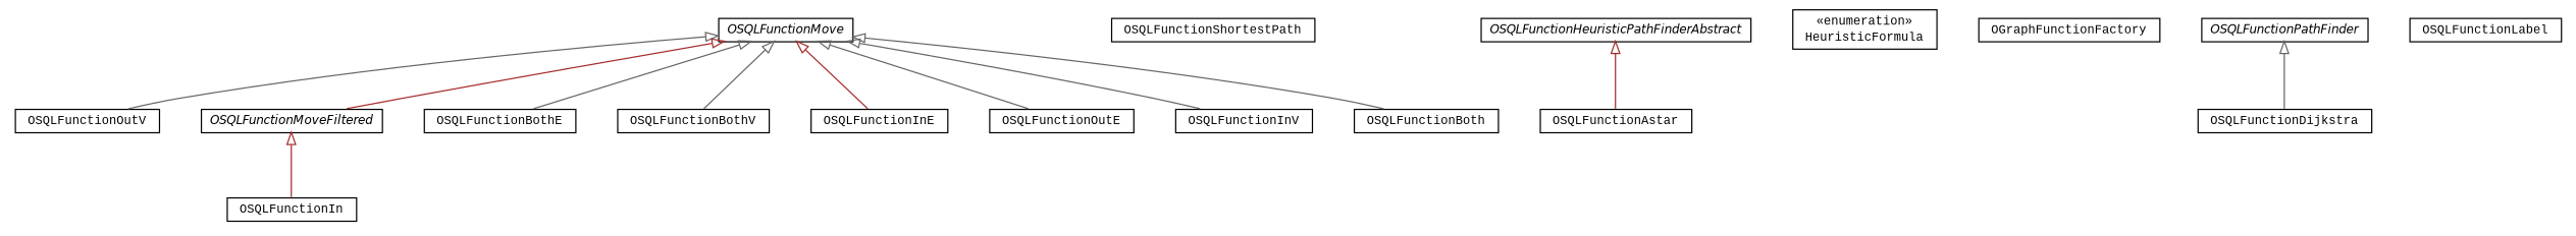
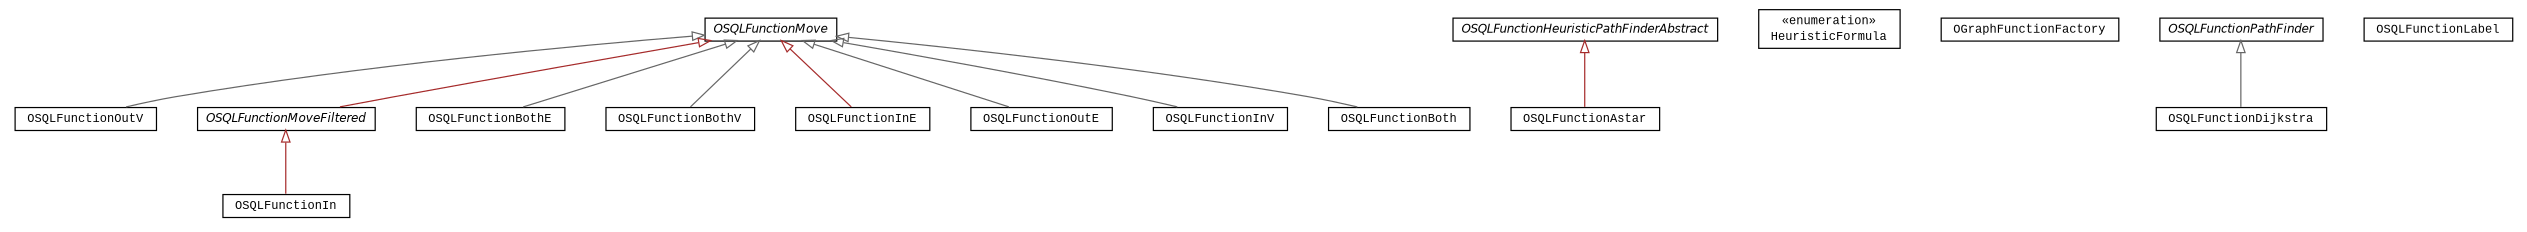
  digraph {
    fontname="Liberation Mono"
    nodesep=0.25
    ranksep=0.5
    node [fontcolor=black fontname="Liberation Mono" fontsize=10.0 shape=plaintext]
    edge [arrowtail=empty color=gray40 dir=back fontname="Liberation Mono" fontsize=10 headport=p labelfontname=Helvetica labelfontsize=10 tailport=p]
    n1 [label=<<table title="com.orientechnologies.orient.graph.sql.functions.OSQLFunctionOutV" border="0" cellborder="1" cellspacing="0" cellpadding="2" port="p" href="./OSQLFunctionOutV.html"> 		<tr><td><table border="0" cellspacing="0" cellpadding="1"> <tr><td align="center" balign="center"> OSQLFunctionOutV </td></tr> 		</table></td></tr> 		</table>>]
    n2 [label=<<table title="com.orientechnologies.orient.graph.sql.functions.OSQLFunctionMove" border="0" cellborder="1" cellspacing="0" cellpadding="2" port="p" href="./OSQLFunctionMove.html"> 		<tr><td><table border="0" cellspacing="0" cellpadding="1"> <tr><td align="center" balign="center"><font face="Helvetica-Oblique"> OSQLFunctionMove </font></td></tr> 		</table></td></tr> 		</table>>]
    n3 [label=<<table title="com.orientechnologies.orient.graph.sql.functions.OSQLFunctionMoveFiltered" border="0" cellborder="1" cellspacing="0" cellpadding="2" port="p" href="./OSQLFunctionMoveFiltered.html"> 		<tr><td><table border="0" cellspacing="0" cellpadding="1"> <tr><td align="center" balign="center"><font face="Helvetica-Oblique"> OSQLFunctionMoveFiltered </font></td></tr> 		</table></td></tr> 		</table>>]
    n4 [label=<<table title="com.orientechnologies.orient.graph.sql.functions.OSQLFunctionBothE" border="0" cellborder="1" cellspacing="0" cellpadding="2" port="p" href="./OSQLFunctionBothE.html"> 		<tr><td><table border="0" cellspacing="0" cellpadding="1"> <tr><td align="center" balign="center"> OSQLFunctionBothE </td></tr> 		</table></td></tr> 		</table>>]
    n5 [label=<<table title="com.orientechnologies.orient.graph.sql.functions.OSQLFunctionBothV" border="0" cellborder="1" cellspacing="0" cellpadding="2" port="p" href="./OSQLFunctionBothV.html"> 		<tr><td><table border="0" cellspacing="0" cellpadding="1"> <tr><td align="center" balign="center"> OSQLFunctionBothV </td></tr> 		</table></td></tr> 		</table>>]
    n6 [label=<<table title="com.orientechnologies.orient.graph.sql.functions.OSQLFunctionInE" border="0" cellborder="1" cellspacing="0" cellpadding="2" port="p" href="./OSQLFunctionInE.html"> 		<tr><td><table border="0" cellspacing="0" cellpadding="1"> <tr><td align="center" balign="center"> OSQLFunctionInE </td></tr> 		</table></td></tr> 		</table>>]
    n7 [label=<<table title="com.orientechnologies.orient.graph.sql.functions.OSQLFunctionOutE" border="0" cellborder="1" cellspacing="0" cellpadding="2" port="p" href="./OSQLFunctionOutE.html"> 		<tr><td><table border="0" cellspacing="0" cellpadding="1"> <tr><td align="center" balign="center"> OSQLFunctionOutE </td></tr> 		</table></td></tr> 		</table>>]
    n8 [label=<<table title="com.orientechnologies.orient.graph.sql.functions.OSQLFunctionInV" border="0" cellborder="1" cellspacing="0" cellpadding="2" port="p" href="./OSQLFunctionInV.html"> 		<tr><td><table border="0" cellspacing="0" cellpadding="1"> <tr><td align="center" balign="center"> OSQLFunctionInV </td></tr> 		</table></td></tr> 		</table>>]
    n9 [label=<<table title="com.orientechnologies.orient.graph.sql.functions.OSQLFunctionBoth" border="0" cellborder="1" cellspacing="0" cellpadding="2" port="p" href="./OSQLFunctionBoth.html"> 		<tr><td><table border="0" cellspacing="0" cellpadding="1"> <tr><td align="center" balign="center"> OSQLFunctionBoth </td></tr> 		</table></td></tr> 		</table>>]
    n10 [label=<<table title="com.orientechnologies.orient.graph.sql.functions.OSQLFunctionIn" border="0" cellborder="1" cellspacing="0" cellpadding="2" port="p" href="./OSQLFunctionIn.html"> 		<tr><td><table border="0" cellspacing="0" cellpadding="1"> <tr><td align="center" balign="center"> OSQLFunctionIn </td></tr> 		</table></td></tr> 		</table>>]
-   n11 [label=<<table title="com.orientechnologies.orient.graph.sql.functions.OSQLFunctionShortestPath" border="0" cellborder="1" cellspacing="0" cellpadding="2" port="p" href="./OSQLFunctionShortestPath.html"> 		<tr><td><table border="0" cellspacing="0" cellpadding="1"> <tr><td align="center" balign="center"> OSQLFunctionShortestPath </td></tr> 		</table></td></tr> 		</table>>]
    n12 [label=<<table title="com.orientechnologies.orient.graph.sql.functions.OSQLFunctionAstar" border="0" cellborder="1" cellspacing="0" cellpadding="2" port="p" href="./OSQLFunctionAstar.html"> 		<tr><td><table border="0" cellspacing="0" cellpadding="1"> <tr><td align="center" balign="center"> OSQLFunctionAstar </td></tr> 		</table></td></tr> 		</table>>]
    n13 [label=<<table title="com.orientechnologies.orient.graph.sql.functions.HeuristicFormula" border="0" cellborder="1" cellspacing="0" cellpadding="2" port="p" href="./HeuristicFormula.html"> 		<tr><td><table border="0" cellspacing="0" cellpadding="1"> <tr><td align="center" balign="center"> &#171;enumeration&#187; </td></tr> <tr><td align="center" balign="center"> HeuristicFormula </td></tr> 		</table></td></tr> 		</table>>]
    n14 [label=<<table title="com.orientechnologies.orient.graph.sql.functions.OGraphFunctionFactory" border="0" cellborder="1" cellspacing="0" cellpadding="2" port="p" href="./OGraphFunctionFactory.html"> 		<tr><td><table border="0" cellspacing="0" cellpadding="1"> <tr><td align="center" balign="center"> OGraphFunctionFactory </td></tr> 		</table></td></tr> 		</table>>]
    n15 [label=<<table title="com.orientechnologies.orient.graph.sql.functions.OSQLFunctionPathFinder" border="0" cellborder="1" cellspacing="0" cellpadding="2" port="p" href="./OSQLFunctionPathFinder.html"> 		<tr><td><table border="0" cellspacing="0" cellpadding="1"> <tr><td align="center" balign="center"><font face="Helvetica-Oblique"> OSQLFunctionPathFinder </font></td></tr> 		</table></td></tr> 		</table>>]
    n16 [label=<<table title="com.orientechnologies.orient.graph.sql.functions.OSQLFunctionDijkstra" border="0" cellborder="1" cellspacing="0" cellpadding="2" port="p" href="./OSQLFunctionDijkstra.html"> 		<tr><td><table border="0" cellspacing="0" cellpadding="1"> <tr><td align="center" balign="center"> OSQLFunctionDijkstra </td></tr> 		</table></td></tr> 		</table>>]
    n17 [label=<<table title="com.orientechnologies.orient.graph.sql.functions.OSQLFunctionHeuristicPathFinderAbstract" border="0" cellborder="1" cellspacing="0" cellpadding="2" port="p" href="./OSQLFunctionHeuristicPathFinderAbstract.html"> 		<tr><td><table border="0" cellspacing="0" cellpadding="1"> <tr><td align="center" balign="center"><font face="Helvetica-Oblique"> OSQLFunctionHeuristicPathFinderAbstract </font></td></tr> 		</table></td></tr> 		</table>>]
    n18 [label=<<table title="com.orientechnologies.orient.graph.sql.functions.OSQLFunctionLabel" border="0" cellborder="1" cellspacing="0" cellpadding="2" port="p" href="./OSQLFunctionLabel.html"> 		<tr><td><table border="0" cellspacing="0" cellpadding="1"> <tr><td align="center" balign="center"> OSQLFunctionLabel </td></tr> 		</table></td></tr> 		</table>>]
    n2 -> n1
    n2 -> n3 [color=brown]
    n2 -> n4
    n2 -> n5
    n2 -> n6 [color=brown]
    n2 -> n7
    n2 -> n8
    n2 -> n9
    n3 -> n10 [color=brown]
    n15 -> n16
    n17 -> n12 [color=brown]
  }
